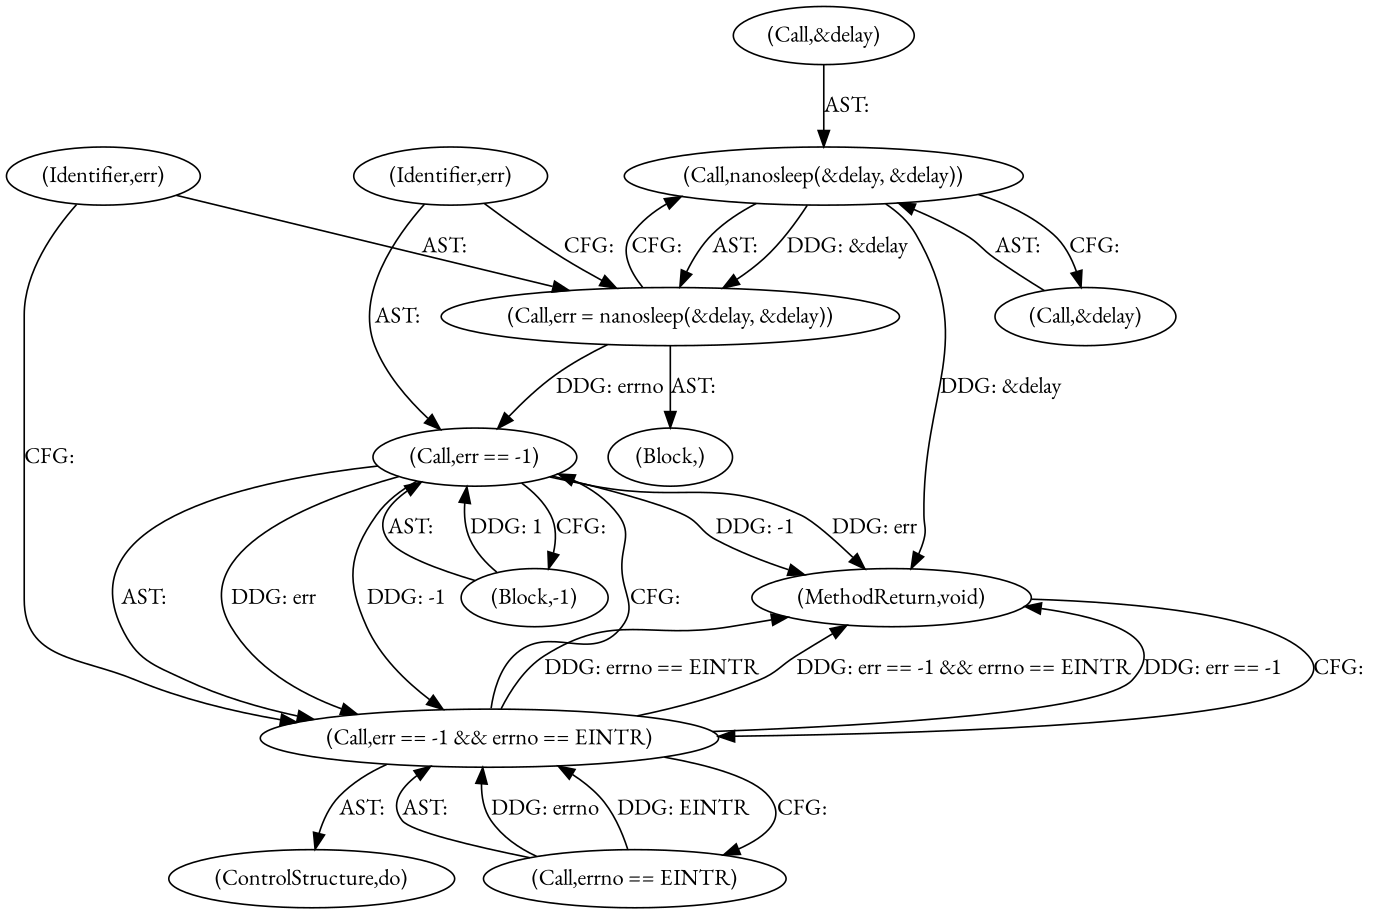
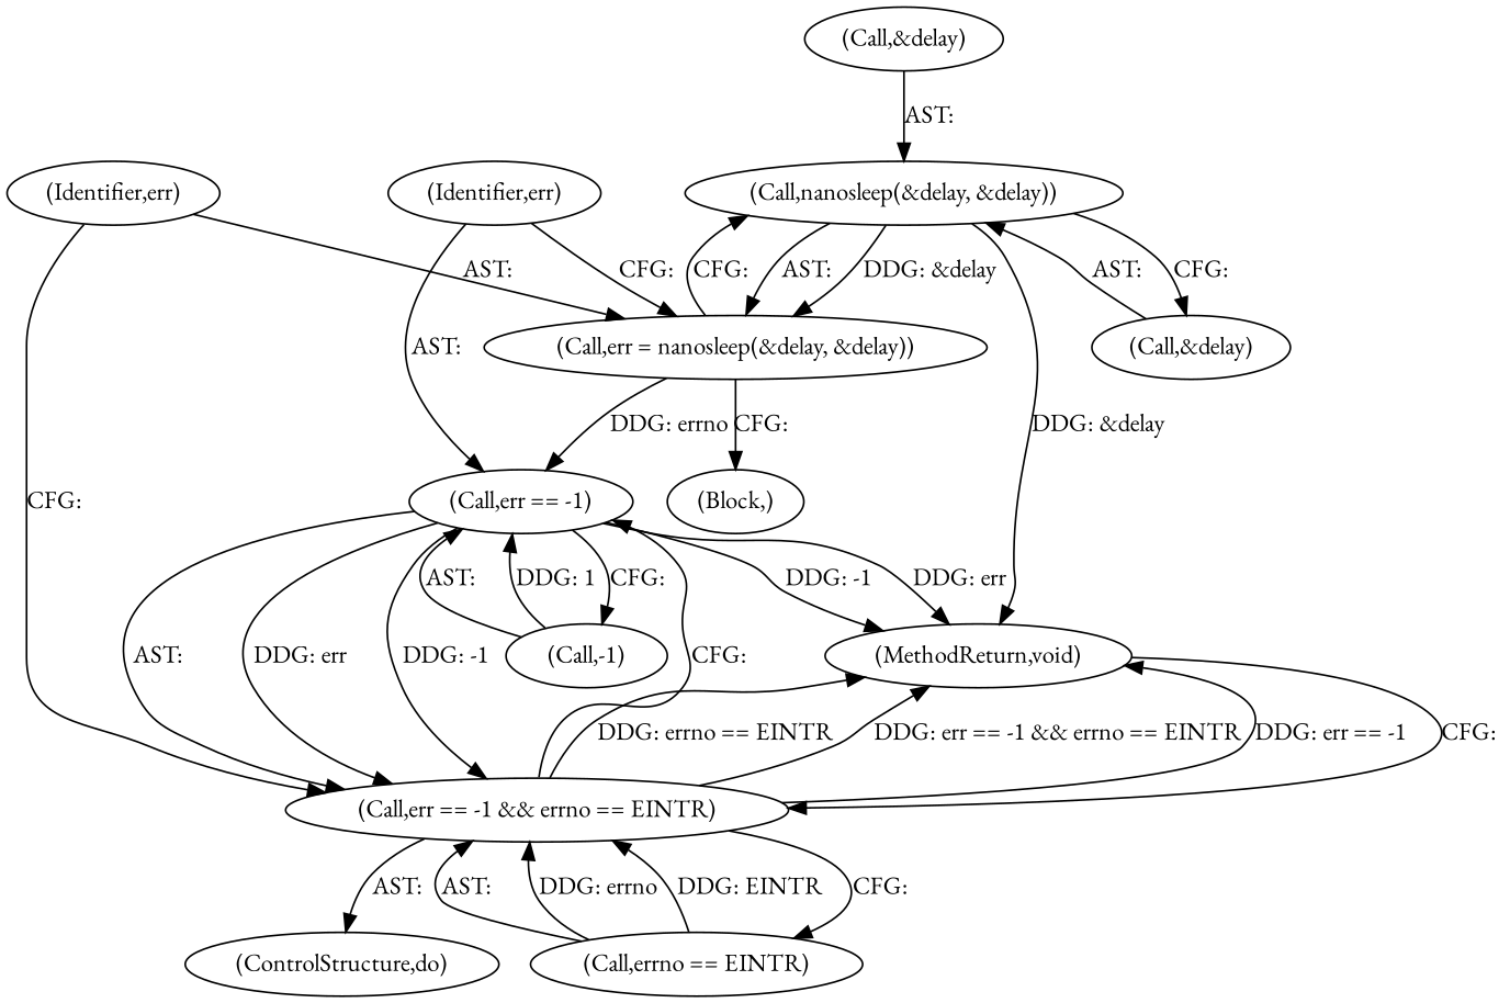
  digraph {
    fontname="EB Garamond"
    node [fontname="EB Garamond"]
    edge [fontname="EB Garamond"]
    n1 [label="(Call,nanosleep(&delay, &delay))"]
    n2 [label="(Call,err = nanosleep(&delay, &delay))"]
    n3 [label="(Call,&delay)"]
    n4 [label="(MethodReturn,void)"]
    n5 [label="(Call,err == -1)"]
    n6 [label="(Block,)"]
    n7 [label="(Call,err == -1 && errno == EINTR)"]
-   n8 [label="(Block,-1)"]
+   n8 [label="(Call,-1)"]
    n9 [label="(ControlStructure,do)"]
    n10 [label="(Call,errno == EINTR)"]
    n11 [label="(Call,&delay)"]
    n12 [label="(Identifier,err)"]
    n13 [label="(Identifier,err)"]
    n1 -> n2 [label="AST: "]
    n1 -> n2 [label="DDG: &delay"]
    n1 -> n3 [label="CFG: "]
    n1 -> n4 [label="DDG: &delay"]
    n2 -> n1 [label="CFG: "]
    n2 -> n5 [label="DDG: errno"]
-   n2 -> n6 [label="AST: "]
+   n2 -> n6 [label="CFG: "]
    n3 -> n1 [label="AST: "]
    n4 -> n7 [label="CFG: "]
    n5 -> n4 [label="DDG: err"]
    n5 -> n4 [label="DDG: -1"]
    n5 -> n7 [label="AST: "]
    n5 -> n7 [label="DDG: err"]
    n5 -> n7 [label="DDG: -1"]
    n5 -> n8 [label="CFG: "]
    n7 -> n4 [label="DDG: errno == EINTR"]
    n7 -> n4 [label="DDG: err == -1 && errno == EINTR"]
    n7 -> n4 [label="DDG: err == -1"]
    n7 -> n5 [label="CFG: "]
    n7 -> n9 [label="AST: "]
    n7 -> n10 [label="CFG: "]
    n8 -> n5 [label="AST: "]
    n8 -> n5 [label="DDG: 1"]
    n10 -> n7 [label="AST: "]
    n10 -> n7 [label="DDG: errno"]
    n10 -> n7 [label="DDG: EINTR"]
    n11 -> n1 [label="AST: "]
    n12 -> n2 [label="AST: "]
    n12 -> n7 [label="CFG: "]
    n13 -> n2 [label="CFG: "]
    n13 -> n5 [label="AST: "]
  }
